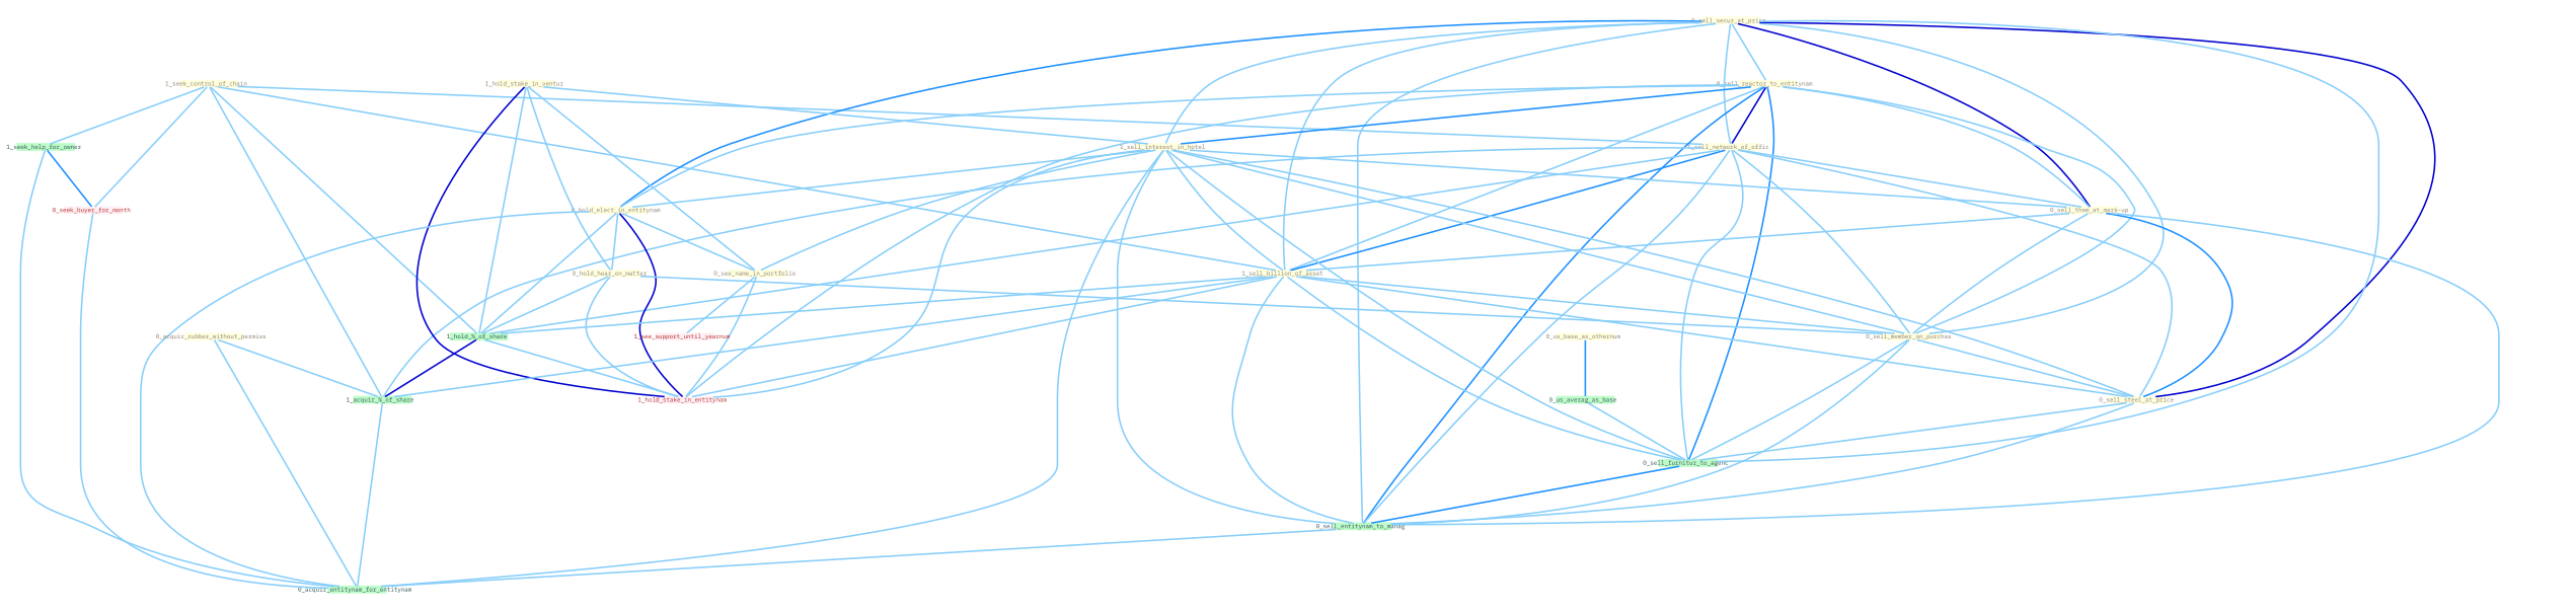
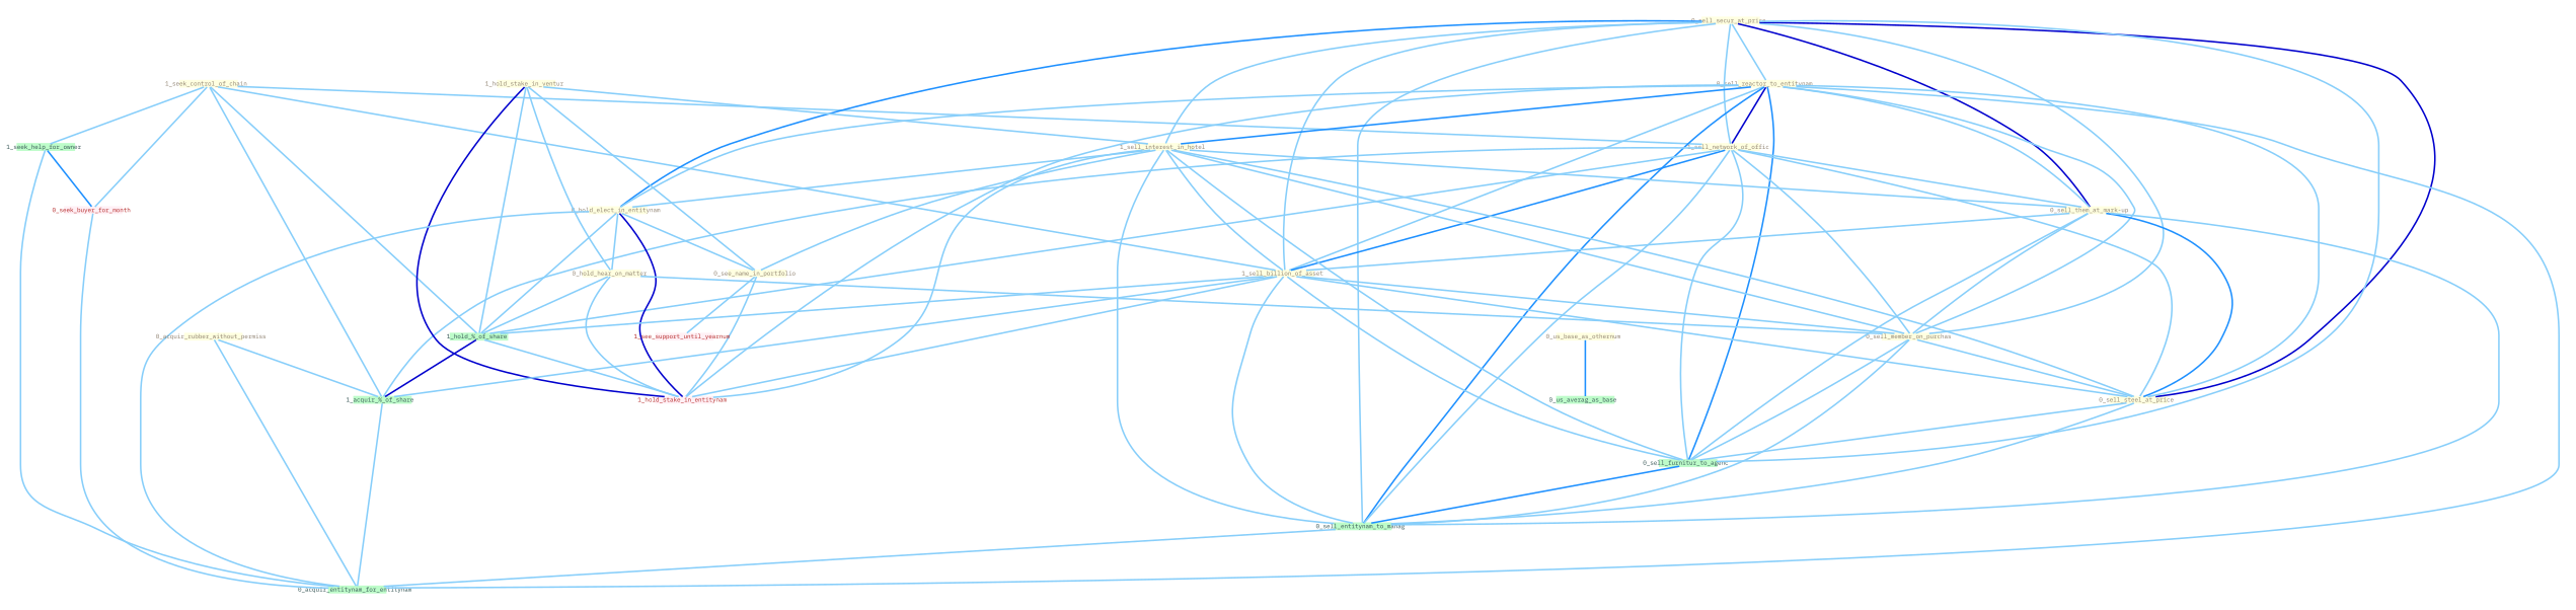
  graph {
    fontname="IBM Plex Mono"
    node [color="#ffffe0" fixedsize=true fontcolor="#8b7d6b" fontname="IBM Plex Mono" fontsize=4 shape=polygon style=filled]
    edge [color="#87cefa" fontname="IBM Plex Mono" w=1]
    "1_seek_control_of_chain " [height=.06 width=.5]
    "0_sell_secur_at_price " [height=.06 width=.5]
    "0_us_base_as_othernum " [height=.06 width=.5]
    "0_sell_reactor_to_entitynam " [height=.06 width=.5]
    "1_sell_network_of_offic " [height=.06 width=.5]
    "1_hold_stake_in_ventur " [height=.06 width=.5]
    "1_sell_interest_in_hotel " [height=.06 width=.5]
    "0_hold_elect_in_entitynam " [height=.06 width=.5]
    "0_acquir_rubber_without_permiss " [height=.06 width=.5]
    "0_hold_hear_on_matter " [height=.06 width=.5]
    "0_sell_them_at_mark-up " [height=.06 width=.5]
    "1_sell_billion_of_asset " [height=.06 width=.5]
    "0_sell_member_on_purchas " [height=.06 width=.5]
    "0_sell_steel_at_price " [height=.06 width=.5]
    "0_see_name_in_portfolio " [height=.06 width=.5]
    "1_hold_stake_in_entitynam " [color="#fff0f5" fontcolor="#b22222" height=.06 width=.5]
    "0_seek_buyer_for_month " [color="#fff0f5" fontcolor="#b22222" height=.06 width=.5]
    "1_see_support_until_yearnum " [color="#fff0f5" fontcolor="#b22222" height=.06 width=.5]
    "1_hold_%_of_share " [color="#BDFCC9" fontcolor="#2f4f4f" height=.06 width=.5]
    "1_seek_help_for_owner " [color="#BDFCC9" fontcolor="#2f4f4f" height=.06 width=.5]
    "1_acquir_%_of_share " [color="#BDFCC9" fontcolor="#2f4f4f" height=.06 width=.5]
    "0_sell_furnitur_to_agenc " [color="#BDFCC9" fontcolor="#2f4f4f" height=.06 width=.5]
    "0_sell_entitynam_to_manag " [color="#BDFCC9" fontcolor="#2f4f4f" height=.06 width=.5]
    "0_us_averag_as_base " [color="#BDFCC9" fontcolor="#2f4f4f" height=.06 width=.5]
    "0_acquir_entitynam_for_entitynam " [color="#BDFCC9" fontcolor="#2f4f4f" height=.06 width=.5]
    subgraph sub_1 {
      "1_seek_control_of_chain "
      "0_sell_secur_at_price "
      "0_us_base_as_othernum "
      "0_sell_reactor_to_entitynam "
      "1_sell_network_of_offic "
      "1_hold_stake_in_ventur "
      "1_sell_interest_in_hotel "
      "0_hold_elect_in_entitynam "
      "0_acquir_rubber_without_permiss "
      "0_hold_hear_on_matter "
      "0_sell_them_at_mark-up "
      "1_sell_billion_of_asset "
      "0_sell_member_on_purchas "
      "0_sell_steel_at_price "
      "0_see_name_in_portfolio "
    }
    subgraph sub_2 {
      "1_hold_stake_in_entitynam "
      "0_seek_buyer_for_month "
      "1_see_support_until_yearnum "
    }
    "1_seek_control_of_chain " -- "1_sell_network_of_offic "
    "1_seek_control_of_chain " -- "1_sell_billion_of_asset "
    "1_seek_control_of_chain " -- "0_seek_buyer_for_month "
    "1_seek_control_of_chain " -- "1_hold_%_of_share "
    "1_seek_control_of_chain " -- "1_seek_help_for_owner "
    "1_seek_control_of_chain " -- "1_acquir_%_of_share "
    "0_sell_secur_at_price " -- "0_sell_reactor_to_entitynam "
    "0_sell_secur_at_price " -- "1_sell_network_of_offic "
    "0_sell_secur_at_price " -- "1_sell_interest_in_hotel "
    "0_sell_secur_at_price " -- "0_hold_elect_in_entitynam " [color="#1e90ff" w=2]
    "0_sell_secur_at_price " -- "0_sell_them_at_mark-up " [color="#0000cd" w=2]
    "0_sell_secur_at_price " -- "1_sell_billion_of_asset "
    "0_sell_secur_at_price " -- "0_sell_member_on_purchas "
    "0_sell_secur_at_price " -- "0_sell_steel_at_price " [color="#0000cd" w=3]
    "0_sell_secur_at_price " -- "0_sell_furnitur_to_agenc "
    "0_sell_secur_at_price " -- "0_sell_entitynam_to_manag "
    "0_us_base_as_othernum " -- "0_us_averag_as_base " [color="#1e90ff" w=2]
    "0_sell_reactor_to_entitynam " -- "1_sell_network_of_offic " [color="#0000cd"]
    "0_sell_reactor_to_entitynam " -- "1_sell_interest_in_hotel " [color="#1e90ff"]
    "0_sell_reactor_to_entitynam " -- "0_hold_elect_in_entitynam "
    "0_sell_reactor_to_entitynam " -- "0_sell_them_at_mark-up "
    "0_sell_reactor_to_entitynam " -- "1_sell_billion_of_asset "
    "0_sell_reactor_to_entitynam " -- "0_sell_member_on_purchas "
+   "0_sell_reactor_to_entitynam " -- "0_sell_steel_at_price "
    "0_sell_reactor_to_entitynam " -- "1_hold_stake_in_entitynam "
    "0_sell_reactor_to_entitynam " -- "0_sell_furnitur_to_agenc " [color="#1e90ff" w=2]
    "0_sell_reactor_to_entitynam " -- "0_sell_entitynam_to_manag " [color="#1e90ff" w=2]
-   "1_sell_interest_in_hotel " -- "0_acquir_entitynam_for_entitynam "
+   "0_sell_reactor_to_entitynam " -- "0_acquir_entitynam_for_entitynam "
    "1_sell_network_of_offic " -- "0_sell_them_at_mark-up "
    "1_sell_network_of_offic " -- "1_sell_billion_of_asset " [color="#1e90ff" w=2]
    "1_sell_network_of_offic " -- "0_sell_member_on_purchas "
    "1_sell_network_of_offic " -- "0_sell_steel_at_price "
    "1_sell_network_of_offic " -- "1_hold_%_of_share "
    "1_sell_network_of_offic " -- "1_acquir_%_of_share "
    "1_sell_network_of_offic " -- "0_sell_furnitur_to_agenc "
    "1_sell_network_of_offic " -- "0_sell_entitynam_to_manag "
    "1_hold_stake_in_ventur " -- "1_sell_interest_in_hotel "
    "1_hold_stake_in_ventur " -- "0_hold_hear_on_matter "
    "1_hold_stake_in_ventur " -- "0_see_name_in_portfolio "
    "1_hold_stake_in_ventur " -- "1_hold_stake_in_entitynam " [color="#0000cd" w=3]
    "1_hold_stake_in_ventur " -- "1_hold_%_of_share "
    "1_sell_interest_in_hotel " -- "0_hold_elect_in_entitynam "
    "1_sell_interest_in_hotel " -- "0_sell_them_at_mark-up "
    "1_sell_interest_in_hotel " -- "1_sell_billion_of_asset "
    "1_sell_interest_in_hotel " -- "0_sell_member_on_purchas "
    "1_sell_interest_in_hotel " -- "0_sell_steel_at_price "
    "1_sell_interest_in_hotel " -- "0_see_name_in_portfolio "
    "1_sell_interest_in_hotel " -- "1_hold_stake_in_entitynam "
    "1_sell_interest_in_hotel " -- "0_sell_furnitur_to_agenc "
    "1_sell_interest_in_hotel " -- "0_sell_entitynam_to_manag "
    "0_hold_elect_in_entitynam " -- "0_hold_hear_on_matter "
    "0_hold_elect_in_entitynam " -- "0_see_name_in_portfolio "
    "0_hold_elect_in_entitynam " -- "1_hold_stake_in_entitynam " [color="#0000cd" w=3]
    "0_hold_elect_in_entitynam " -- "1_hold_%_of_share "
    "0_hold_elect_in_entitynam " -- "0_acquir_entitynam_for_entitynam "
    "0_acquir_rubber_without_permiss " -- "1_acquir_%_of_share "
    "0_acquir_rubber_without_permiss " -- "0_acquir_entitynam_for_entitynam "
    "0_hold_hear_on_matter " -- "0_sell_member_on_purchas "
    "0_hold_hear_on_matter " -- "1_hold_stake_in_entitynam "
    "0_hold_hear_on_matter " -- "1_hold_%_of_share "
    "0_sell_them_at_mark-up " -- "1_sell_billion_of_asset "
    "0_sell_them_at_mark-up " -- "0_sell_member_on_purchas "
    "0_sell_them_at_mark-up " -- "0_sell_steel_at_price " [color="#1e90ff" w=2]
-   "0_us_averag_as_base " -- "0_sell_furnitur_to_agenc "
+   "0_sell_them_at_mark-up " -- "0_sell_furnitur_to_agenc "
    "0_sell_them_at_mark-up " -- "0_sell_entitynam_to_manag "
    "1_sell_billion_of_asset " -- "0_sell_member_on_purchas "
    "1_sell_billion_of_asset " -- "0_sell_steel_at_price "
    "1_sell_billion_of_asset " -- "1_hold_%_of_share "
    "1_sell_billion_of_asset " -- "1_acquir_%_of_share "
    "1_sell_billion_of_asset " -- "0_sell_furnitur_to_agenc "
    "1_sell_billion_of_asset " -- "0_sell_entitynam_to_manag "
    "0_sell_member_on_purchas " -- "0_sell_steel_at_price "
    "0_sell_member_on_purchas " -- "0_sell_furnitur_to_agenc "
    "0_sell_member_on_purchas " -- "0_sell_entitynam_to_manag "
    "0_sell_steel_at_price " -- "0_sell_furnitur_to_agenc "
    "0_sell_steel_at_price " -- "0_sell_entitynam_to_manag "
    "0_see_name_in_portfolio " -- "1_hold_stake_in_entitynam "
    "0_see_name_in_portfolio " -- "1_see_support_until_yearnum "
    "1_hold_stake_in_entitynam " -- "1_sell_billion_of_asset "
    "0_seek_buyer_for_month " -- "0_acquir_entitynam_for_entitynam "
    "1_hold_%_of_share " -- "1_hold_stake_in_entitynam "
    "1_hold_%_of_share " -- "1_acquir_%_of_share " [color="#0000cd" w=3]
    "1_seek_help_for_owner " -- "0_seek_buyer_for_month " [color="#1e90ff" w=2]
    "1_seek_help_for_owner " -- "0_acquir_entitynam_for_entitynam "
    "1_acquir_%_of_share " -- "0_acquir_entitynam_for_entitynam "
    "0_sell_furnitur_to_agenc " -- "0_sell_entitynam_to_manag " [color="#1e90ff" w=2]
    "0_sell_entitynam_to_manag " -- "0_acquir_entitynam_for_entitynam "
  }
